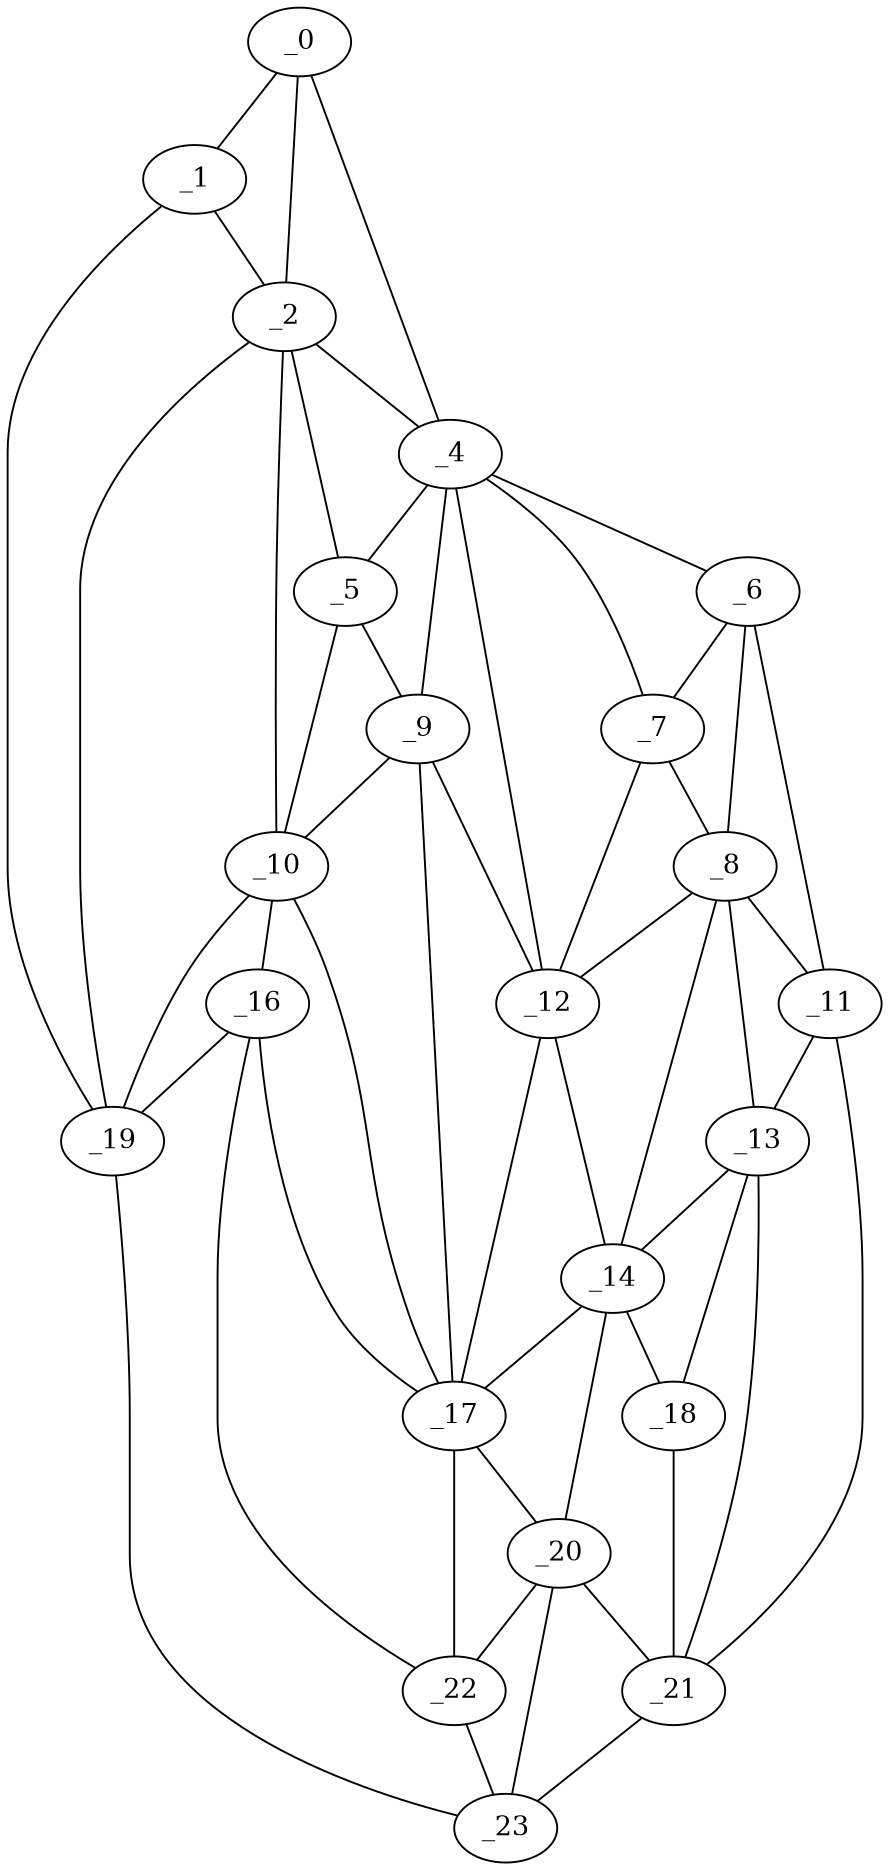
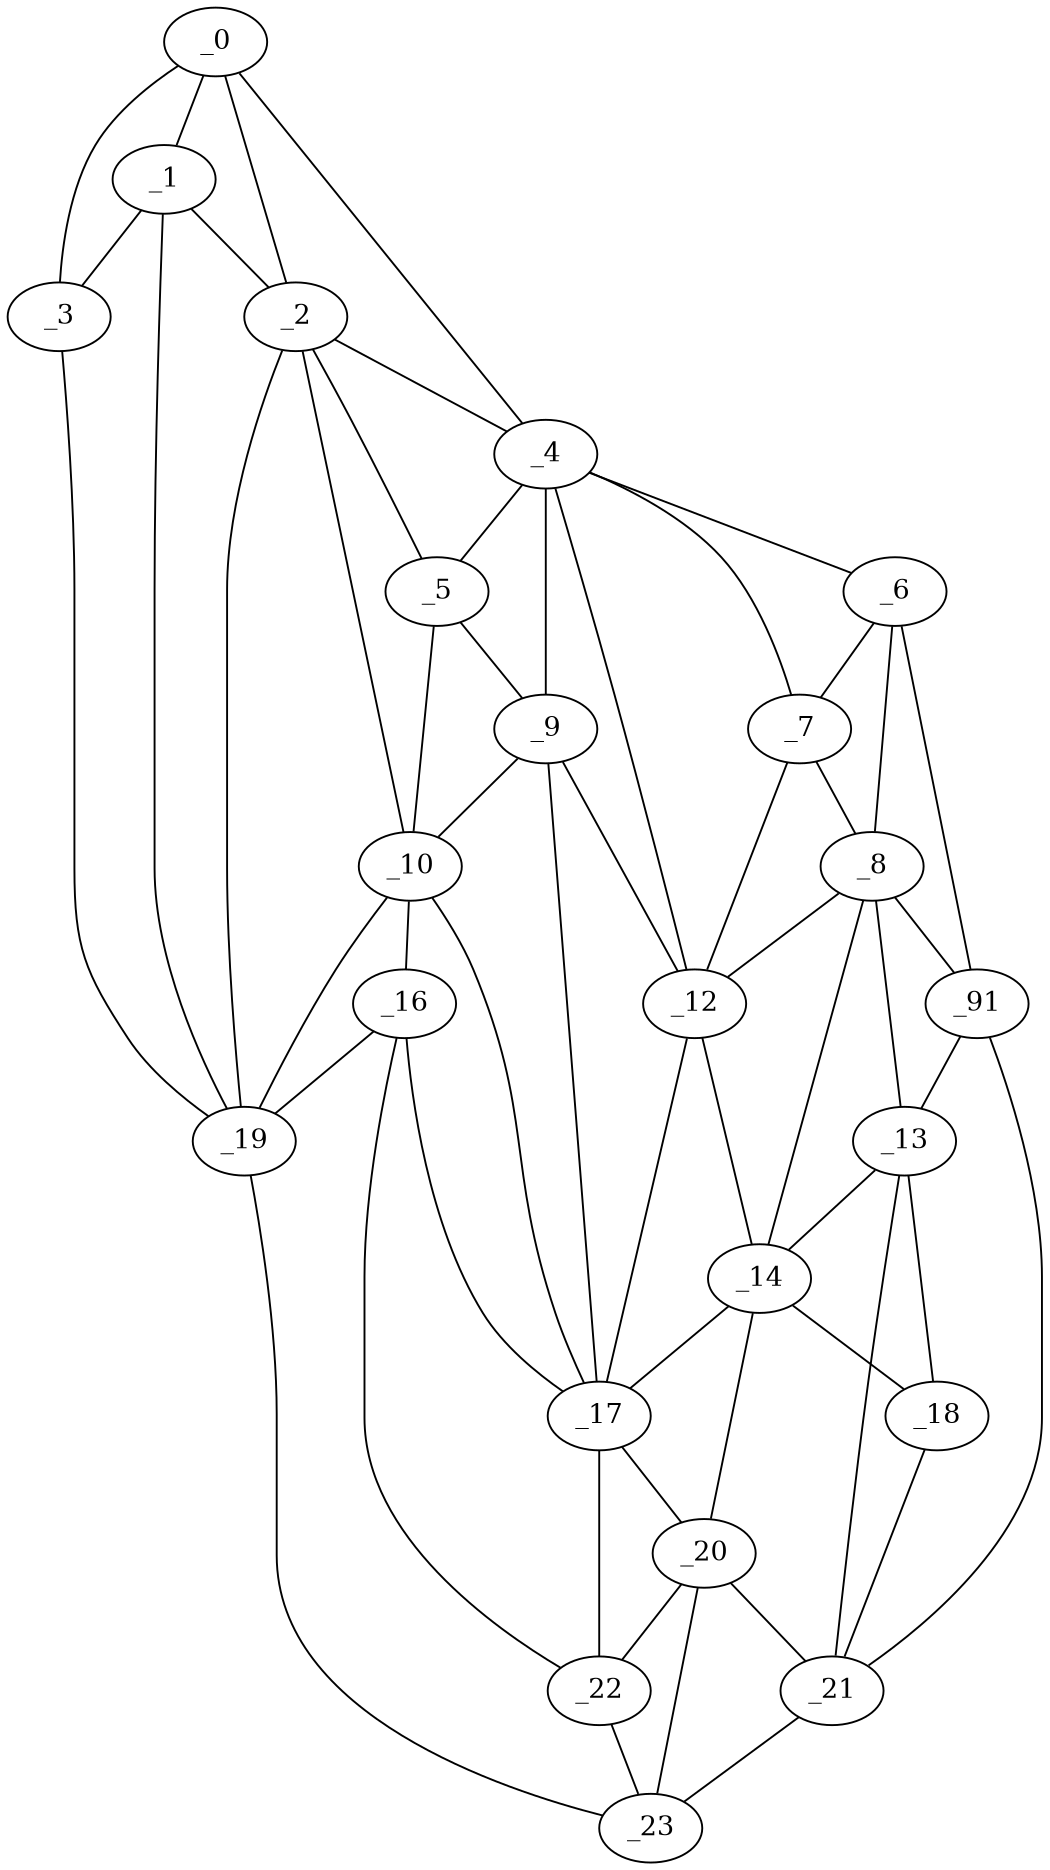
  graph {
    node [x=82 y=41]
    edge [valence=2]
    _0 [x=40]
    _1 [x=45 y=33]
    _2 [x=49 y=59]
+   _3 [x=50 y=8]
    _4 [x=53 y=89]
    _19 [y=33]
    _5 [x=56 y=69]
    _10 [x=70 y=64]
    _6 [x=58 y=109]
    _7 [x=63 y=97]
    _9 [x=68 y=72]
    _12 [x=72 y=89]
    _8 [x=66 y=101]
-   _11 [x=71 y=118]
+   _11 [x=71 y=118 label=_91]
    _23 [x=89]
    _17 [x=81 y=78]
    _16 [x=80 y=59]
    _14 [x=76 y=100]
    _13 [x=75 y=114]
    _21 [x=83 y=121]
    _22 [x=86 y=52]
    _20 [y=104]
    _18 [x=81 y=110]
    _0 -- _1 [valence=1]
    _0 -- _2
+   _0 -- _3 [valence=1]
    _0 -- _4 [valence=1]
    _1 -- _2
+   _1 -- _3 [valence=1]
    _1 -- _19
    _2 -- _4
    _2 -- _19 [valence=1]
    _2 -- _5 [valence=1]
    _2 -- _10
+   _3 -- _19 [valence=1]
    _4 -- _5 [valence=1]
    _4 -- _6
    _4 -- _7 [valence=1]
    _4 -- _9
    _4 -- _12
    _19 -- _23 [valence=1]
    _5 -- _10
    _5 -- _9
    _10 -- _19
    _10 -- _17 [valence=1]
    _10 -- _16
    _6 -- _7 [valence=1]
    _6 -- _8
    _6 -- _11 [valence=1]
    _7 -- _12
    _7 -- _8
    _9 -- _10 [valence=1]
    _9 -- _12
    _9 -- _17
    _12 -- _17
    _12 -- _14
    _8 -- _12
    _8 -- _11
    _8 -- _14
    _8 -- _13
    _11 -- _13
    _11 -- _21 [valence=1]
    _17 -- _22
    _17 -- _20
    _16 -- _19
    _16 -- _17
    _16 -- _22
    _14 -- _17
    _14 -- _20 [valence=1]
    _14 -- _18
    _13 -- _14 [valence=1]
    _13 -- _21
    _13 -- _18
    _21 -- _23 [valence=1]
    _22 -- _23
    _20 -- _23 [valence=1]
    _20 -- _21
    _20 -- _22
    _18 -- _21
  }
